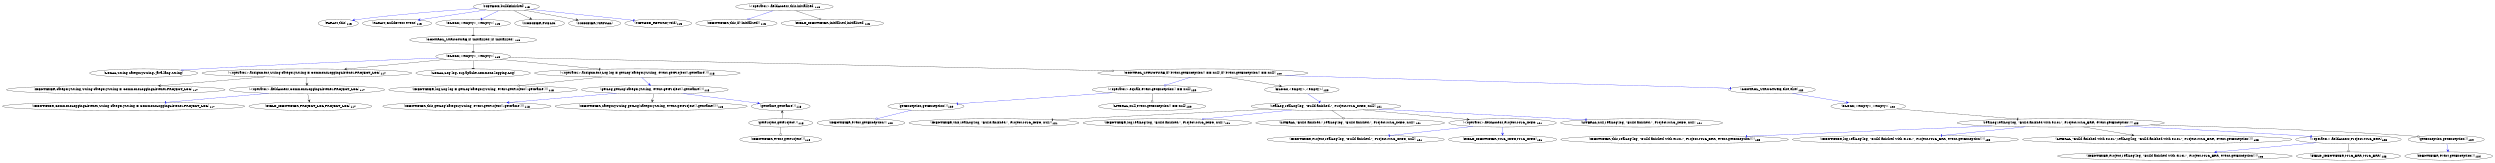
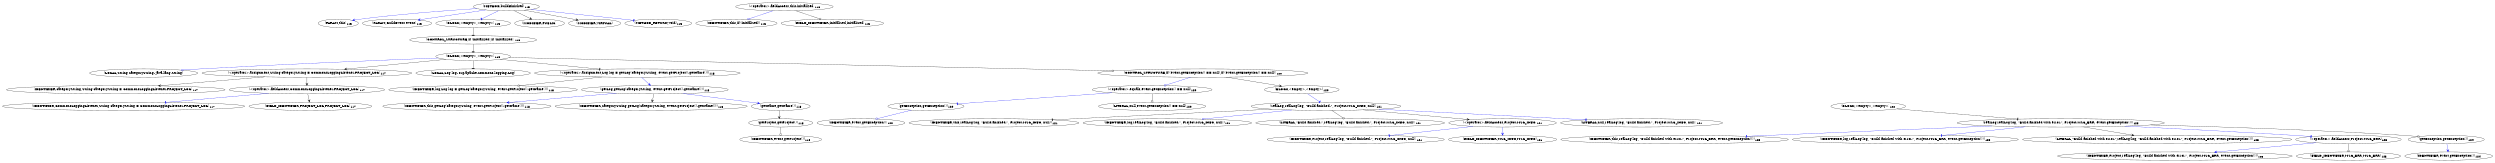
  digraph {
    edge [arrowhead=vee color=blue]
    n1 [label=<(METHOD,buildFinished)<SUB>115</SUB>>]
    n2 [label=<(PARAM,this)<SUB>115</SUB>>]
    n3 [label=<(PARAM,BuildEvent event)<SUB>115</SUB>>]
    n4 [label=<(BLOCK,&lt;empty&gt;,&lt;empty&gt;)<SUB>115</SUB>>]
    n5 [label=<(MODIFIER,PUBLIC)>]
    n6 [label=<(MODIFIER,VIRTUAL)>]
    n7 [label=<(METHOD_RETURN,void)<SUB>115</SUB>>]
    n8 [label=<(CONTROL_STRUCTURE,if (initialized),if (initialized))<SUB>116</SUB>>]
    n9 [label=<(BLOCK,&lt;empty&gt;,&lt;empty&gt;)<SUB>116</SUB>>]
    n10 [label=<(&lt;operator&gt;.fieldAccess,this.initialized)<SUB>116</SUB>>]
    n11 [label=<(IDENTIFIER,this,if (initialized))<SUB>116</SUB>>]
    n12 [label=<(FIELD_IDENTIFIER,initialized,initialized)<SUB>116</SUB>>]
    n13 [label=<(LOCAL,String categoryString: java.lang.String)>]
    n14 [label=<(&lt;operator&gt;.assignment,String categoryString = CommonsLoggingListener.PROJECT_LOG)<SUB>117</SUB>>]
    n15 [label=<(LOCAL,Log log: org.apache.commons.logging.Log)>]
    n16 [label=<(&lt;operator&gt;.assignment,Log log = getLog(categoryString, event.getProject().getName()))<SUB>118</SUB>>]
    n17 [label=<(CONTROL_STRUCTURE,if (event.getException() == null),if (event.getException() == null))<SUB>120</SUB>>]
    n18 [label=<(IDENTIFIER,categoryString,String categoryString = CommonsLoggingListener.PROJECT_LOG)<SUB>117</SUB>>]
    n19 [label=<(&lt;operator&gt;.fieldAccess,CommonsLoggingListener.PROJECT_LOG)<SUB>117</SUB>>]
    n20 [label=<(IDENTIFIER,log,Log log = getLog(categoryString, event.getProject().getName()))<SUB>118</SUB>>]
    n21 [label=<(getLog,getLog(categoryString, event.getProject().getName()))<SUB>118</SUB>>]
    n22 [label=<(&lt;operator&gt;.equals,event.getException() == null)<SUB>120</SUB>>]
    n23 [label=<(BLOCK,&lt;empty&gt;,&lt;empty&gt;)<SUB>120</SUB>>]
-   n24 [label=<(CONTROL_STRUCTURE,else,else)<SUB>122</SUB>>]
    n25 [label=<(IDENTIFIER,CommonsLoggingListener,String categoryString = CommonsLoggingListener.PROJECT_LOG)<SUB>117</SUB>>]
    n26 [label=<(FIELD_IDENTIFIER,PROJECT_LOG,PROJECT_LOG)<SUB>117</SUB>>]
    n27 [label=<(IDENTIFIER,this,getLog(categoryString, event.getProject().getName()))<SUB>118</SUB>>]
    n28 [label=<(IDENTIFIER,categoryString,getLog(categoryString, event.getProject().getName()))<SUB>118</SUB>>]
    n29 [label=<(getName,getName())<SUB>118</SUB>>]
    n30 [label=<(getProject,getProject())<SUB>118</SUB>>]
    n31 [label=<(IDENTIFIER,event,getProject())<SUB>118</SUB>>]
    n32 [label=<(getException,getException())<SUB>120</SUB>>]
    n33 [label=<(LITERAL,null,event.getException() == null)<SUB>120</SUB>>]
    n34 [label=<(realLog,realLog(log, &quot;Build finished.&quot;, Project.MSG_INFO, null))<SUB>121</SUB>>]
    n35 [label=<(BLOCK,&lt;empty&gt;,&lt;empty&gt;)<SUB>122</SUB>>]
    n36 [label=<(IDENTIFIER,event,getException())<SUB>120</SUB>>]
    n37 [label=<(IDENTIFIER,this,realLog(log, &quot;Build finished.&quot;, Project.MSG_INFO, null))<SUB>121</SUB>>]
    n38 [label=<(IDENTIFIER,log,realLog(log, &quot;Build finished.&quot;, Project.MSG_INFO, null))<SUB>121</SUB>>]
    n39 [label=<(LITERAL,&quot;Build finished.&quot;,realLog(log, &quot;Build finished.&quot;, Project.MSG_INFO, null))<SUB>121</SUB>>]
    n40 [label=<(&lt;operator&gt;.fieldAccess,Project.MSG_INFO)<SUB>121</SUB>>]
    n41 [label=<(LITERAL,null,realLog(log, &quot;Build finished.&quot;, Project.MSG_INFO, null))<SUB>121</SUB>>]
    n42 [label=<(IDENTIFIER,Project,realLog(log, &quot;Build finished.&quot;, Project.MSG_INFO, null))<SUB>121</SUB>>]
    n43 [label=<(FIELD_IDENTIFIER,MSG_INFO,MSG_INFO)<SUB>121</SUB>>]
    n44 [label=<(realLog,realLog(log, &quot;Build finished with error.&quot;, Project.MSG_ERR, event.getException()))<SUB>123</SUB>>]
    n45 [label=<(IDENTIFIER,this,realLog(log, &quot;Build finished with error.&quot;, Project.MSG_ERR, event.getException()))<SUB>123</SUB>>]
    n46 [label=<(IDENTIFIER,log,realLog(log, &quot;Build finished with error.&quot;, Project.MSG_ERR, event.getException()))<SUB>123</SUB>>]
    n47 [label=<(LITERAL,&quot;Build finished with error.&quot;,realLog(log, &quot;Build finished with error.&quot;, Project.MSG_ERR, event.getException()))<SUB>123</SUB>>]
    n48 [label=<(&lt;operator&gt;.fieldAccess,Project.MSG_ERR)<SUB>123</SUB>>]
    n49 [label=<(getException,getException())<SUB>124</SUB>>]
    n50 [label=<(IDENTIFIER,Project,realLog(log, &quot;Build finished with error.&quot;, Project.MSG_ERR, event.getException()))<SUB>123</SUB>>]
    n51 [label=<(FIELD_IDENTIFIER,MSG_ERR,MSG_ERR)<SUB>123</SUB>>]
    n52 [label=<(IDENTIFIER,event,getException())<SUB>124</SUB>>]
    n1 -> n2
    n1 -> n3
    n1 -> n4 [arrowhead=tee]
    n1 -> n5 [color=black]
    n1 -> n6 [color=black]
    n1 -> n7 [arrowhead=tee]
    n4 -> n8 [arrowhead=tee color=black]
    n8 -> n9 [arrowhead=tee color=black]
    n9 -> n13 [arrowhead=odot]
    n9 -> n14 [color=black]
    n9 -> n15 [arrowhead=tee color=black]
    n9 -> n16 [arrowhead=tee color=black]
    n9 -> n17 [arrowhead=odot color=black]
    n10 -> n11 [arrowhead=odot]
    n10 -> n12 [arrowhead=odot color=black]
    n14 -> n18 [color=black]
    n14 -> n19 [color=black]
    n16 -> n20 [arrowhead=odot color=black]
    n16 -> n21
    n17 -> n22 [arrowhead=odot]
    n17 -> n23 [color=black]
-   n17 -> n24 [arrowhead=tee]
    n19 -> n25 [arrowhead=tee]
    n19 -> n26 [color=black]
    n21 -> n27
    n21 -> n28 [color=black]
    n21 -> n29
    n22 -> n32 [arrowhead=tee]
    n22 -> n33 [arrowhead=odot color=black]
    n23 -> n34 [arrowhead=tee]
-   n24 -> n35
-   n30 -> n29 [color=black]
+   n29 -> n30 [color=black]
    n30 -> n31 [arrowhead=odot color=black]
    n32 -> n36 [arrowhead=odot]
    n34 -> n37 [arrowhead=tee color=black]
    n34 -> n38 [arrowhead=odot]
    n34 -> n39 [arrowhead=odot color=black]
    n34 -> n40 [color=black]
    n34 -> n41 [arrowhead=tee]
    n35 -> n44 [arrowhead=tee color=black]
    n40 -> n42 [arrowhead=tee]
    n40 -> n43
    n44 -> n45 [arrowhead=tee]
    n44 -> n46 [arrowhead=tee]
    n44 -> n47 [color=black]
    n44 -> n48 [arrowhead=tee]
    n44 -> n49 [arrowhead=odot color=black]
    n48 -> n50
    n48 -> n51 [arrowhead=odot color=black]
    n49 -> n52
  }
